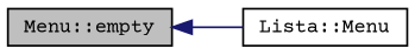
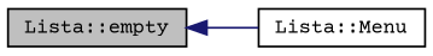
  digraph {
    rankdir=LR
    fontname="Courier Prime"
    node [color=black fontname="Courier Prime" fontsize=10 shape=record style=filled]
-   n1 [fillcolor=grey75 fontcolor=black height=0.2 label="Menu::empty" width=0.4]
+   n1 [fillcolor=grey75 fontcolor=black height=0.2 label="Lista::empty" width=0.4]
    n2 [fillcolor=white height=0.2 label="Lista::Menu" width=0.4]
    n1 -> n2 [color=midnightblue dir=back fontname="Courier Prime" fontsize=10 labelfontname=Helvetica labelfontsize=10 style=solid]
  }
